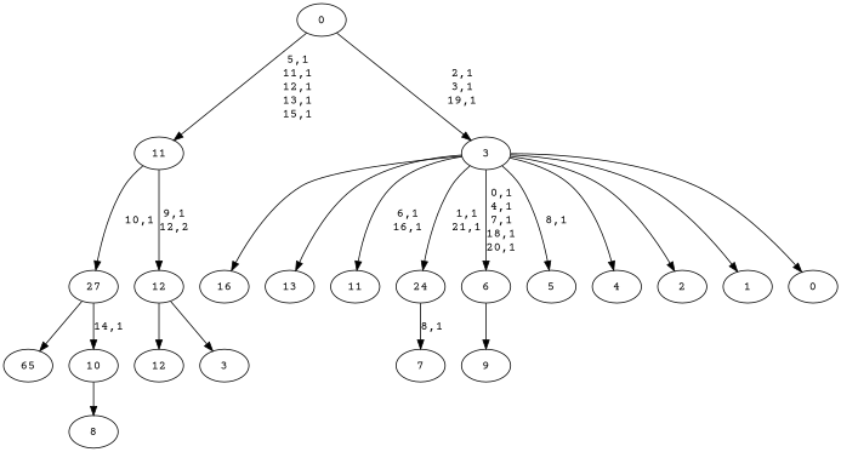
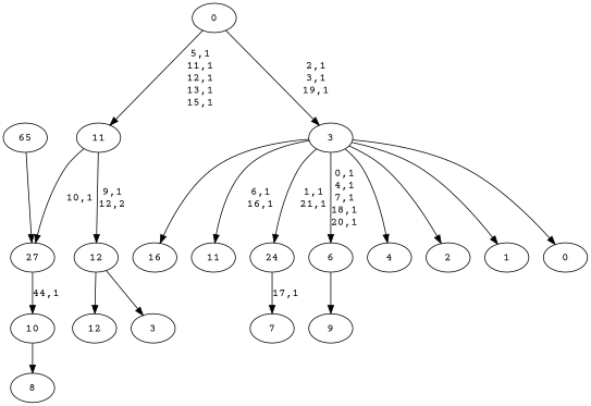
  digraph {
    fontname="Courier Prime"
    node [fontname="Courier Prime"]
    edge [fontname="Courier Prime"]
    n1 [label=65]
    n2 [label=16]
-   n3 [label=13]
    n4 [label=12]
    n5 [label=11]
    n6 [label=10]
    n7 [label=8]
    n8 [label=9]
    27
    n10 [label=7]
    24
    n12 [label=6]
-   n13 [label=5]
    n14 [label=4]
    n15 [label=3]
    12
    11
    n18 [label=2]
    n19 [label=1]
    n20 [label=0]
    3
    0
    n6 -> n7
-   27 -> n1
-   27 -> n6 [label="14,1"]
-   24 -> n10 [label="8,1"]
+   n1 -> 27
+   27 -> n6 [label="44,1"]
+   24 -> n10 [label="17,1"]
    n12 -> n8
    12 -> n4
    12 -> n15
    11 -> 27 [label="10,1"]
    11 -> 12 [label="9,1\n12,2"]
    3 -> n2
-   3 -> n3
    3 -> n5 [label="6,1\n16,1"]
    3 -> 24 [label="1,1\n21,1"]
    3 -> n12 [label="0,1\n4,1\n7,1\n18,1\n20,1"]
-   3 -> n13 [label="8,1"]
    3 -> n14
    3 -> n18
    3 -> n19
    3 -> n20
    0 -> 11 [label="5,1\n11,1\n12,1\n13,1\n15,1"]
    0 -> 3 [label="2,1\n3,1\n19,1"]
  }
